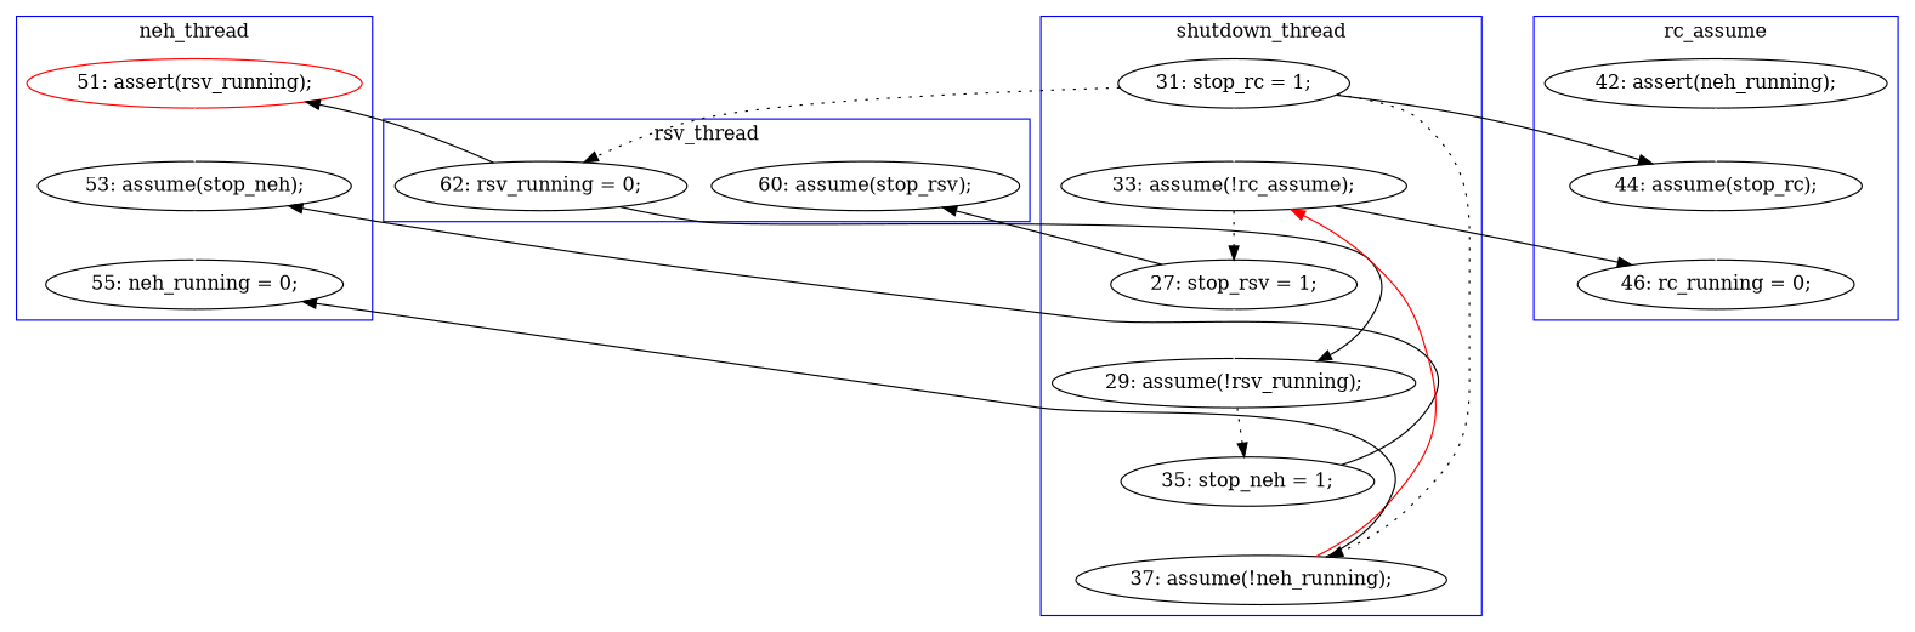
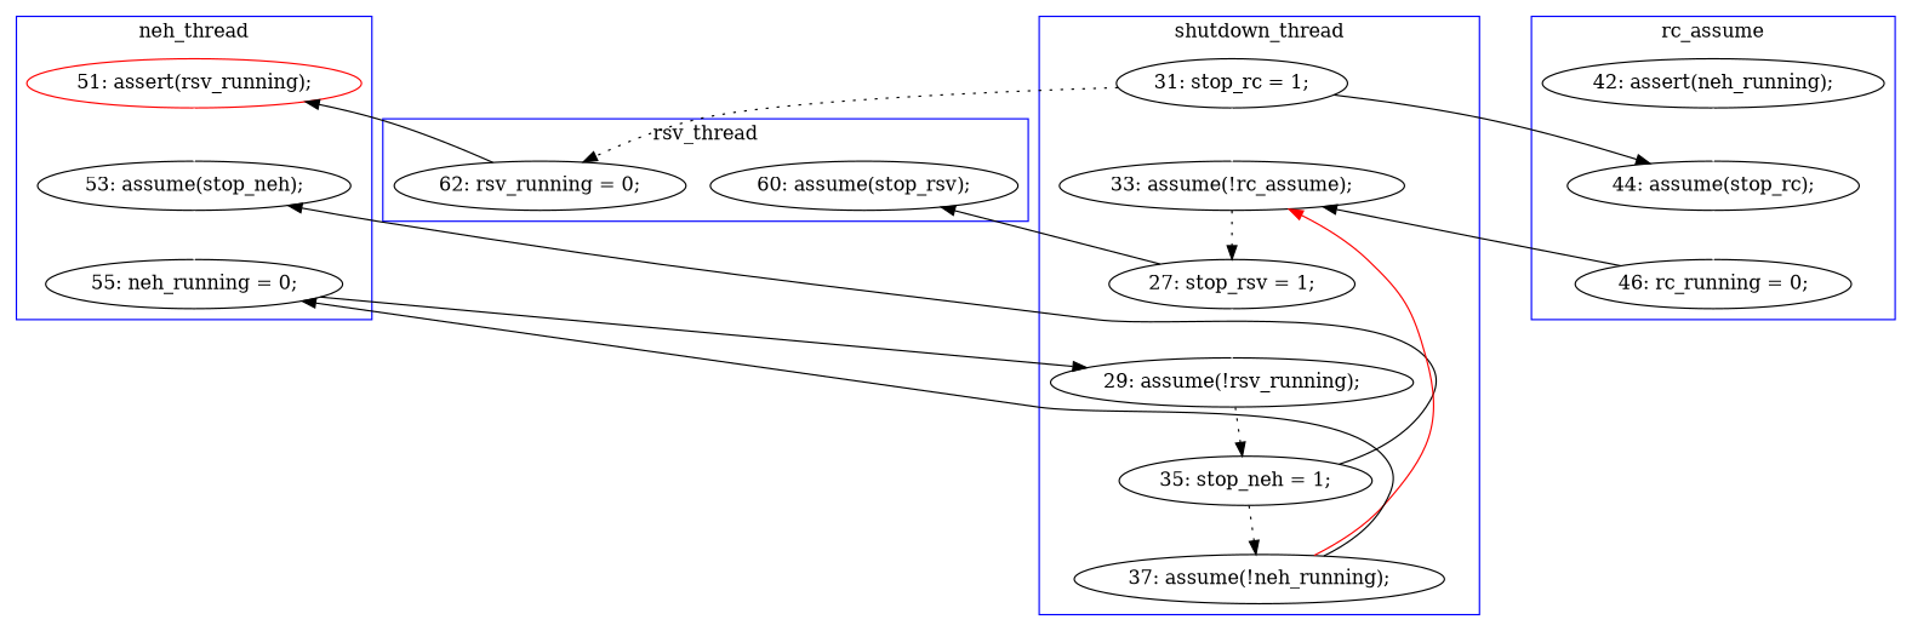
  digraph {
    edge [color=black style=solid]
    n1 [label="60: assume(stop_rsv);"]
    n2 [label="62: rsv_running = 0;"]
    n3 [label="31: stop_rc = 1;"]
    n4 [label="33: assume(!rc_assume);"]
    n5 [label="29: assume(!rsv_running);"]
    n6 [label="27: stop_rsv = 1;"]
    n7 [label="35: stop_neh = 1;"]
    n8 [label="37: assume(!neh_running);"]
    n9 [color=red label="51: assert(rsv_running);"]
    n10 [label="53: assume(stop_neh);"]
    n11 [label="55: neh_running = 0;"]
    n12 [label="44: assume(stop_rc);"]
    n13 [label="46: rc_running = 0;"]
    n14 [label="42: assert(neh_running);"]
    subgraph cluster_1 {
      color=blue
      label=rsv_thread
      n1
      n2
    }
    subgraph cluster_2 {
      color=blue
      label=shutdown_thread
      n3
      n4
      n5
      n6
      n7
      n8
    }
    subgraph cluster_3 {
      color=blue
      label=neh_thread
      n9
      n10
      n11
    }
    subgraph cluster_4 {
      color=blue
      label=rc_assume
      n12
      n13
      n14
    }
-   n2 -> n5 [constraint=false]
+   n11 -> n5 [constraint=false]
    n2 -> n9 [constraint=false]
    n3 -> n2 [style=dotted]
    n3 -> n4 [color=white]
    n3 -> n12 [constraint=false]
    n4 -> n6 [style=dotted]
    n5 -> n7 [style=dotted]
    n6 -> n1 [constraint=false]
    n6 -> n5 [color=white]
-   n3 -> n8 [style=dotted]
+   n7 -> n8 [style=dotted]
    n7 -> n10 [constraint=false]
    n8 -> n4 [color=red constraint=false]
    n8 -> n11 [constraint=false]
    n9 -> n10 [color=white]
    n10 -> n11 [color=white]
    n12 -> n13 [color=white]
-   n4 -> n13 [constraint=false]
+   n13 -> n4 [constraint=false]
    n14 -> n12 [color=white]
  }
